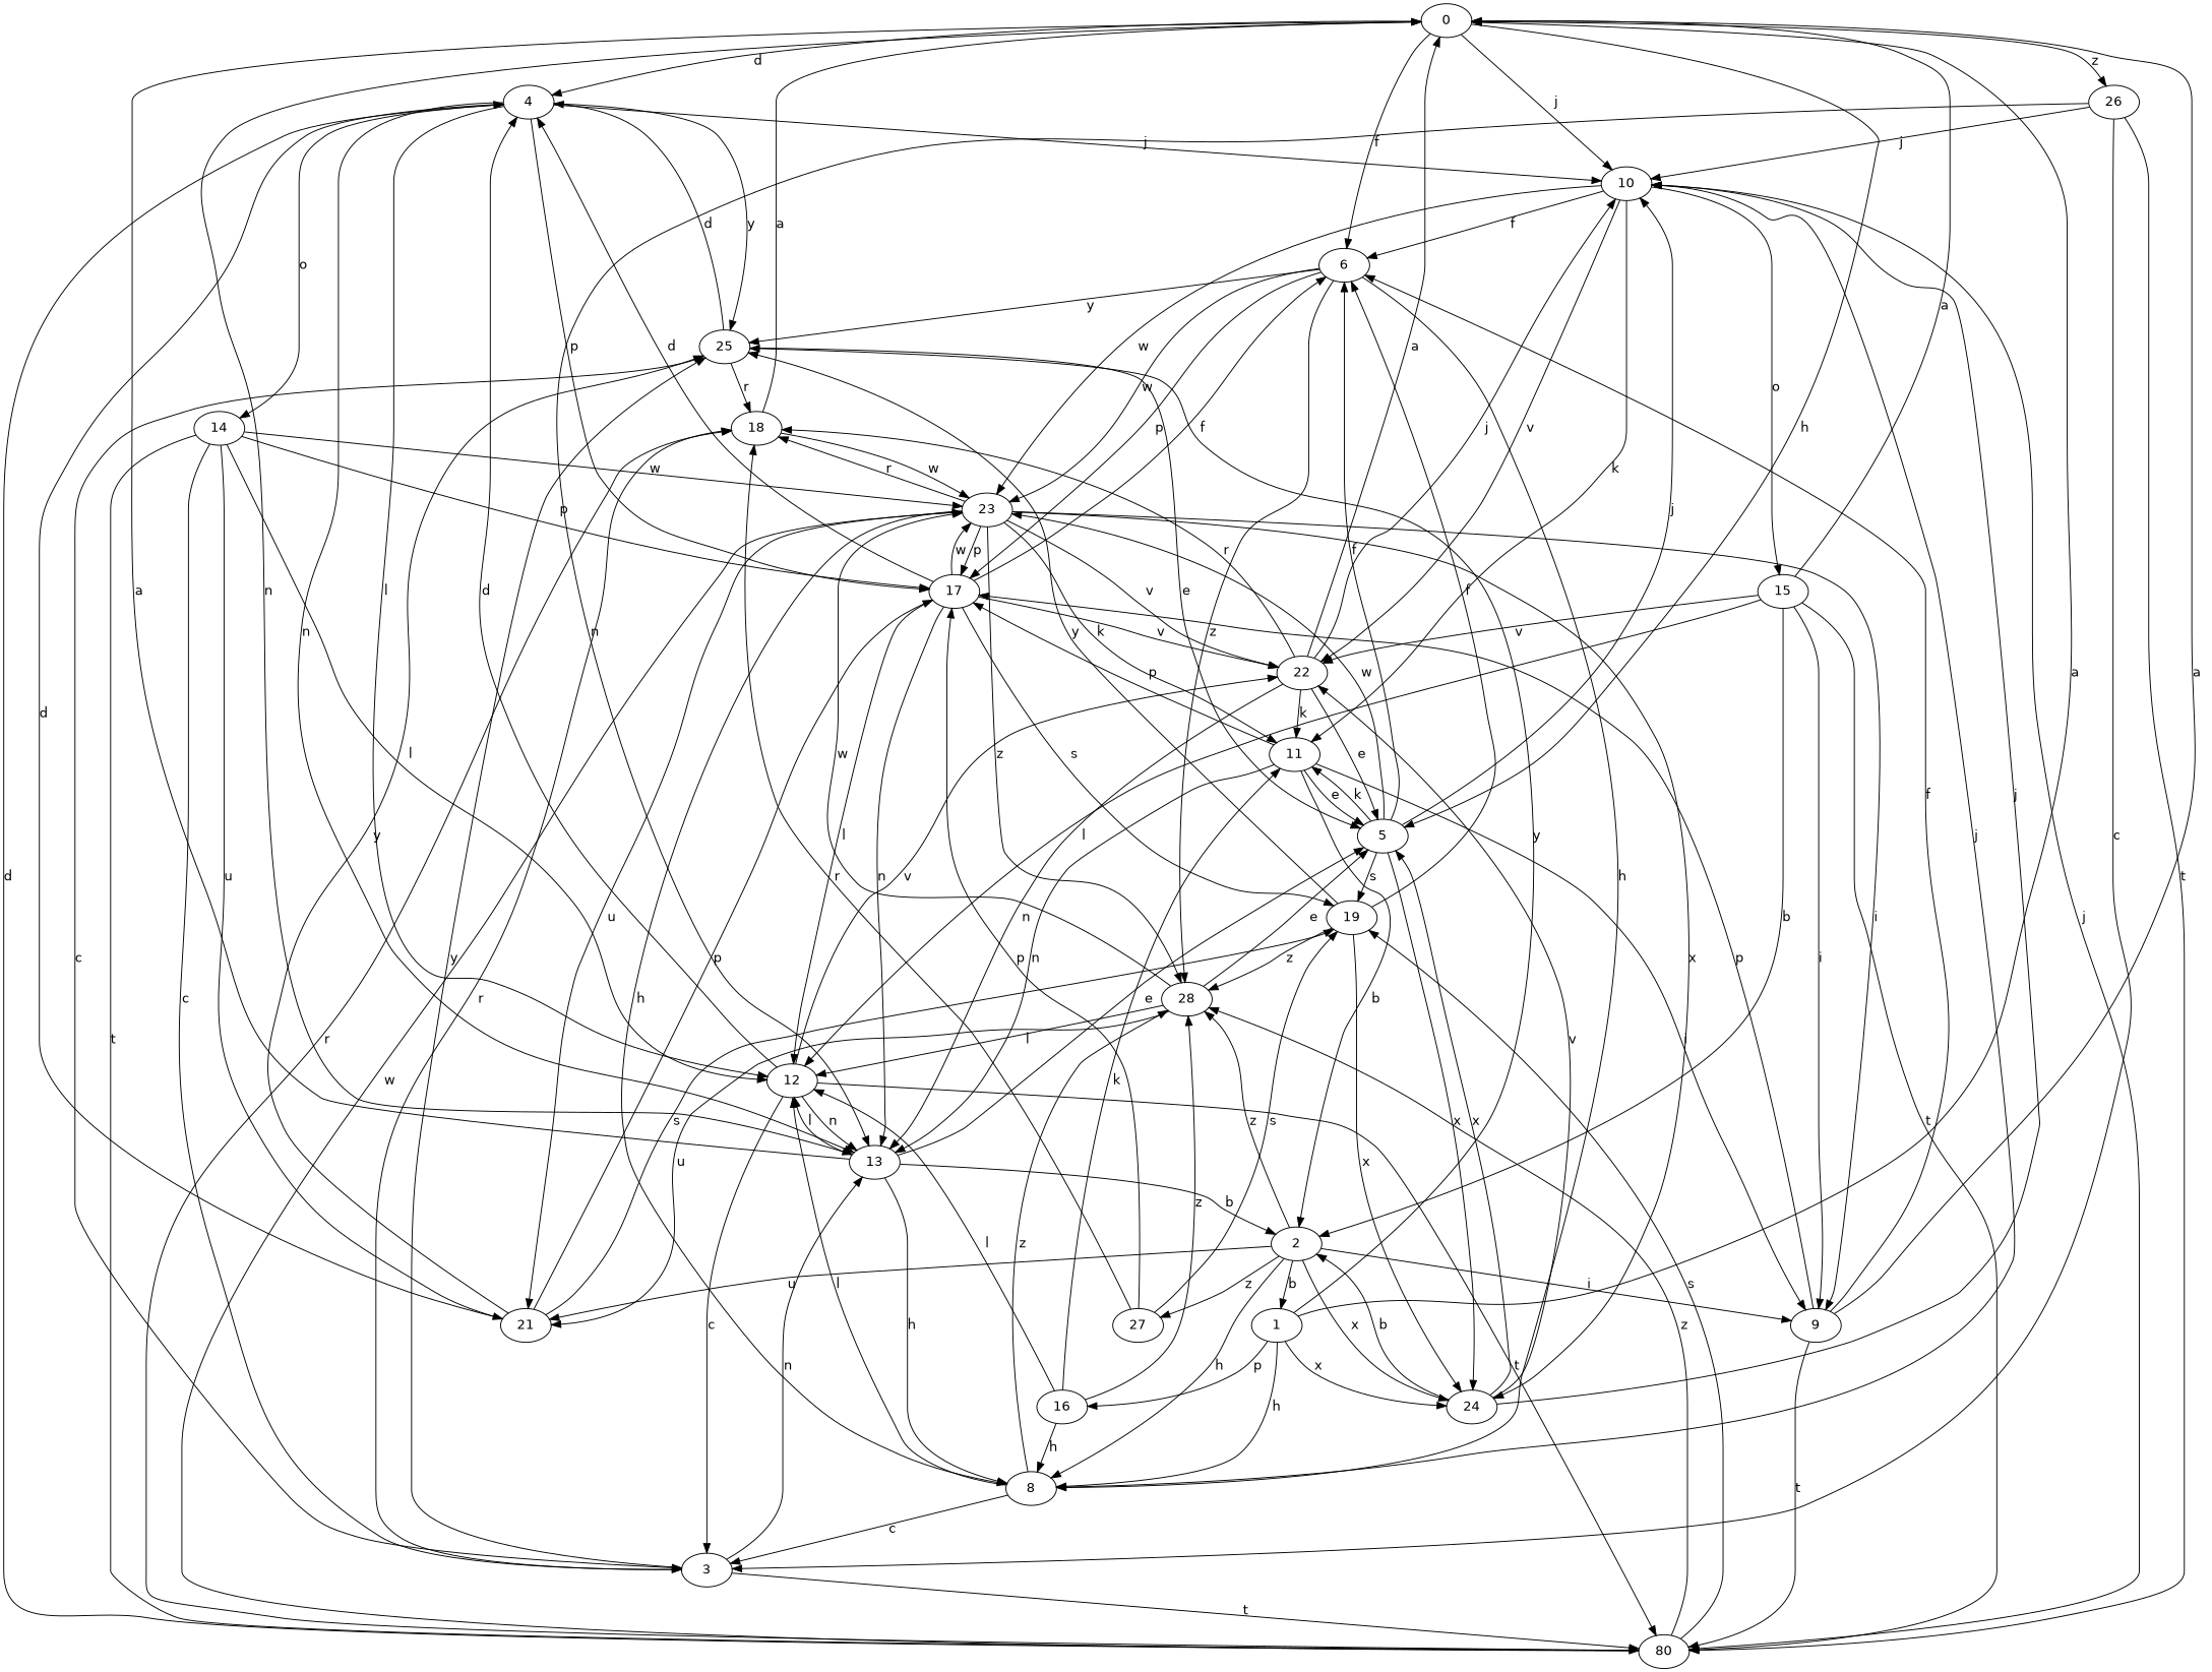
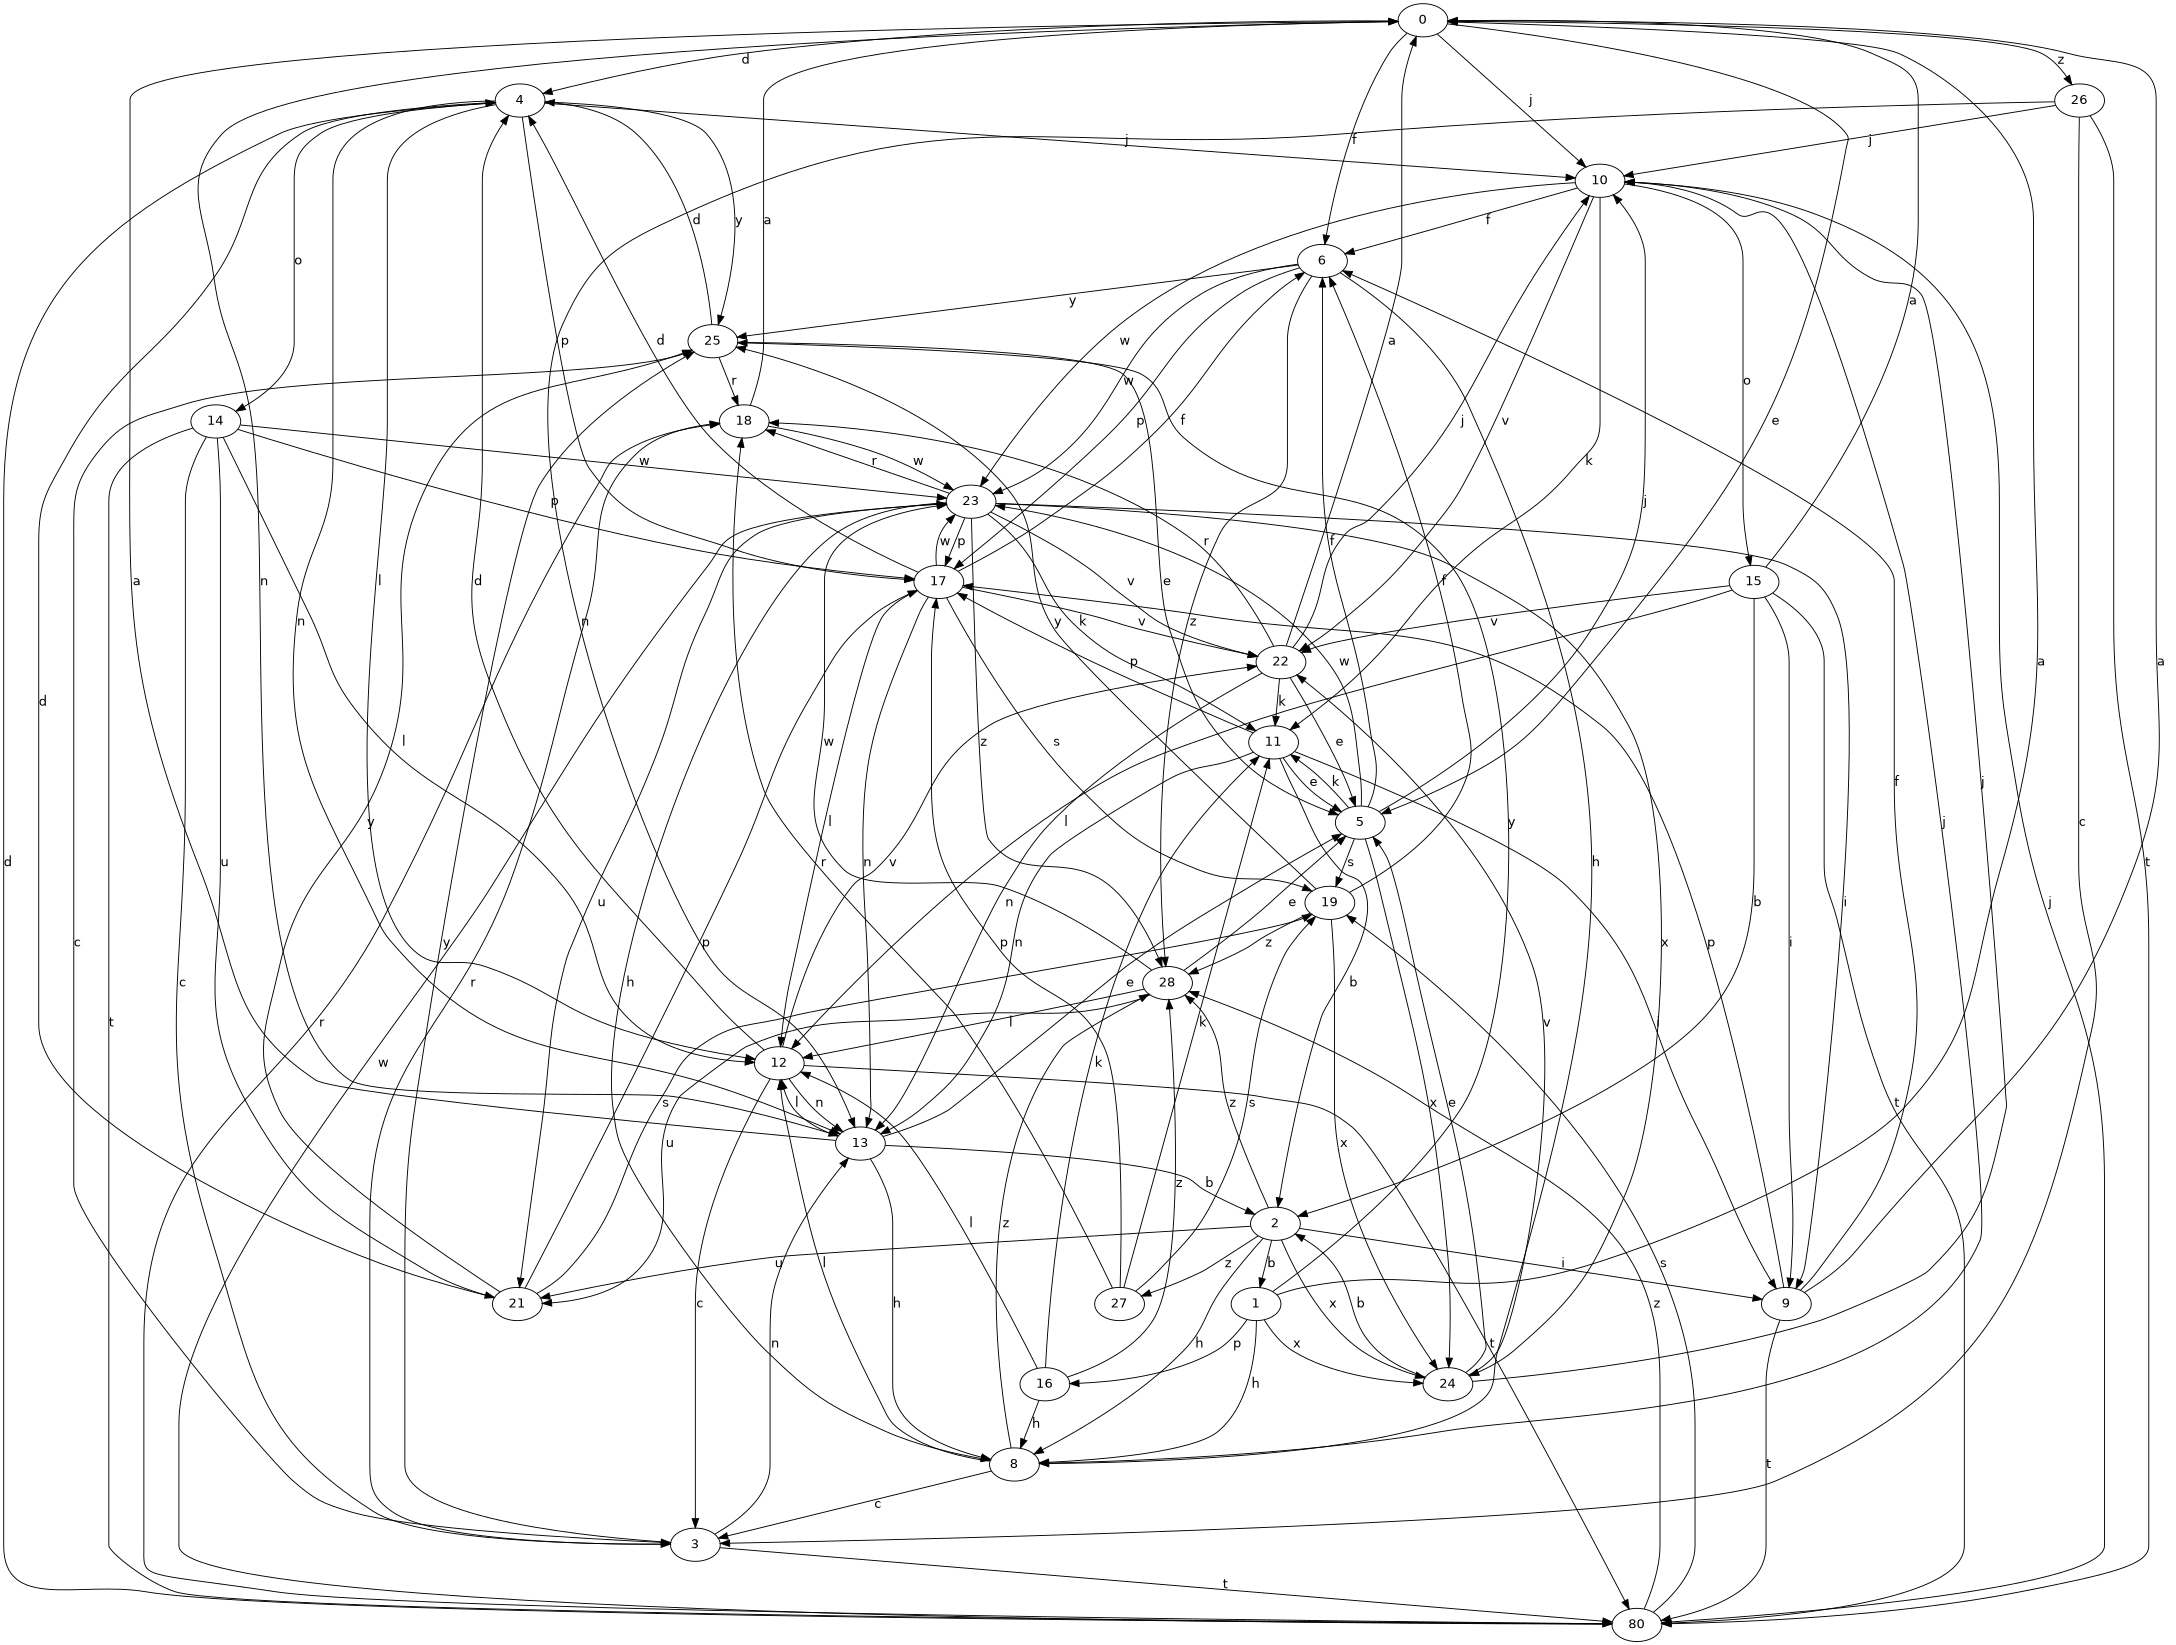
  strict digraph {
    fontname="DejaVu Sans"
    node [fontname="DejaVu Sans"]
    edge [fontname="DejaVu Sans"]
    0
    4
    5
    6
    10
    13
    26
    25
    12
    14
    17
    24
    11
    19
    23
    8
    28
    15
    22
    2
    3
    n22 [label=80]
    1
    16
    18
    9
    21
    27
    0 -> 4 [label=d]
-   0 -> 5 [label=h]
+   0 -> 5 [label=e]
    0 -> 6 [label=f]
    0 -> 10 [label=j]
    0 -> 13 [label=n]
    0 -> 26 [label=z]
    4 -> 10 [label=j]
    4 -> 13 [label=n]
    4 -> 25 [label=y]
    4 -> 12 [label=l]
    4 -> 14 [label=o]
    4 -> 17 [label=p]
    5 -> 6 [label=f]
    5 -> 10 [label=j]
    5 -> 24 [label=x]
    5 -> 11 [label=k]
    5 -> 19 [label=s]
    5 -> 23 [label=w]
    6 -> 25 [label=y]
    6 -> 17 [label=p]
    6 -> 23 [label=w]
    6 -> 8 [label=h]
    6 -> 28 [label=z]
    10 -> 6 [label=f]
    10 -> 11 [label=k]
    10 -> 23 [label=w]
    10 -> 15 [label=o]
    10 -> 22 [label=v]
    13 -> 0 [label=a]
    13 -> 5 [label=e]
    13 -> 12 [label=l]
    13 -> 8 [label=h]
    13 -> 2 [label=b]
    26 -> 10 [label=j]
    26 -> 13 [label=n]
    26 -> 3 [label=c]
    26 -> n22 [label=t]
    25 -> 4 [label=d]
    25 -> 5 [label=e]
    25 -> 3 [label=c]
    25 -> 18 [label=r]
    12 -> 4 [label=d]
    12 -> 13 [label=n]
    12 -> 22 [label=v]
    12 -> 3 [label=c]
    12 -> n22 [label=t]
    14 -> 12 [label=l]
    14 -> 17 [label=p]
    14 -> 23 [label=w]
    14 -> 3 [label=c]
    14 -> n22 [label=t]
    14 -> 21 [label=u]
    17 -> 4 [label=d]
    17 -> 6 [label=f]
    17 -> 13 [label=n]
    17 -> 12 [label=l]
    17 -> 19 [label=s]
    17 -> 23 [label=w]
    17 -> 22 [label=v]
-   24 -> 5 [label=x]
+   24 -> 5 [label=e]
    24 -> 10 [label=j]
    24 -> 22 [label=v]
    24 -> 2 [label=b]
    11 -> 5 [label=e]
    11 -> 13 [label=n]
    11 -> 17 [label=p]
    11 -> 2 [label=b]
    11 -> 9 [label=i]
    19 -> 6 [label=f]
    19 -> 25 [label=y]
    19 -> 24 [label=x]
    19 -> 28 [label=z]
    23 -> 17 [label=p]
    23 -> 24 [label=x]
    23 -> 11 [label=k]
    23 -> 8 [label=h]
    23 -> 28 [label=z]
    23 -> 22 [label=v]
    23 -> 18 [label=r]
    23 -> 9 [label=i]
    23 -> 21 [label=u]
    8 -> 10 [label=j]
    8 -> 12 [label=l]
    8 -> 28 [label=z]
    8 -> 3 [label=c]
    28 -> 5 [label=e]
    28 -> 12 [label=l]
    28 -> 23 [label=w]
    28 -> 21 [label=u]
    15 -> 0 [label=a]
    15 -> 12 [label=l]
    15 -> 22 [label=v]
    15 -> 2 [label=b]
    15 -> n22 [label=t]
    15 -> 9 [label=i]
    22 -> 0 [label=a]
    22 -> 5 [label=e]
    22 -> 10 [label=j]
    22 -> 13 [label=n]
    22 -> 11 [label=k]
    22 -> 18 [label=r]
    2 -> 24 [label=x]
    2 -> 8 [label=h]
    2 -> 28 [label=z]
    2 -> 1 [label=b]
    2 -> 9 [label=i]
    2 -> 21 [label=u]
    2 -> 27 [label=z]
    3 -> 13 [label=n]
    3 -> 25 [label=y]
    3 -> n22 [label=t]
    3 -> 18 [label=r]
    n22 -> 4 [label=d]
    n22 -> 10 [label=j]
    n22 -> 19 [label=s]
    n22 -> 23 [label=w]
    n22 -> 28 [label=z]
    n22 -> 18 [label=r]
    1 -> 0 [label=a]
    1 -> 25 [label=y]
    1 -> 24 [label=x]
    1 -> 8 [label=h]
    1 -> 16 [label=p]
    16 -> 12 [label=l]
    16 -> 11 [label=k]
    16 -> 8 [label=h]
    16 -> 28 [label=z]
    18 -> 0 [label=a]
    18 -> 23 [label=w]
    9 -> 0 [label=a]
    9 -> 6 [label=f]
    9 -> 17 [label=p]
    9 -> n22 [label=t]
    21 -> 4 [label=d]
    21 -> 25 [label=y]
    21 -> 17 [label=p]
    21 -> 19 [label=s]
    27 -> 17 [label=p]
+   27 -> 11 [label=k]
    27 -> 19 [label=s]
    27 -> 18 [label=r]
  }
